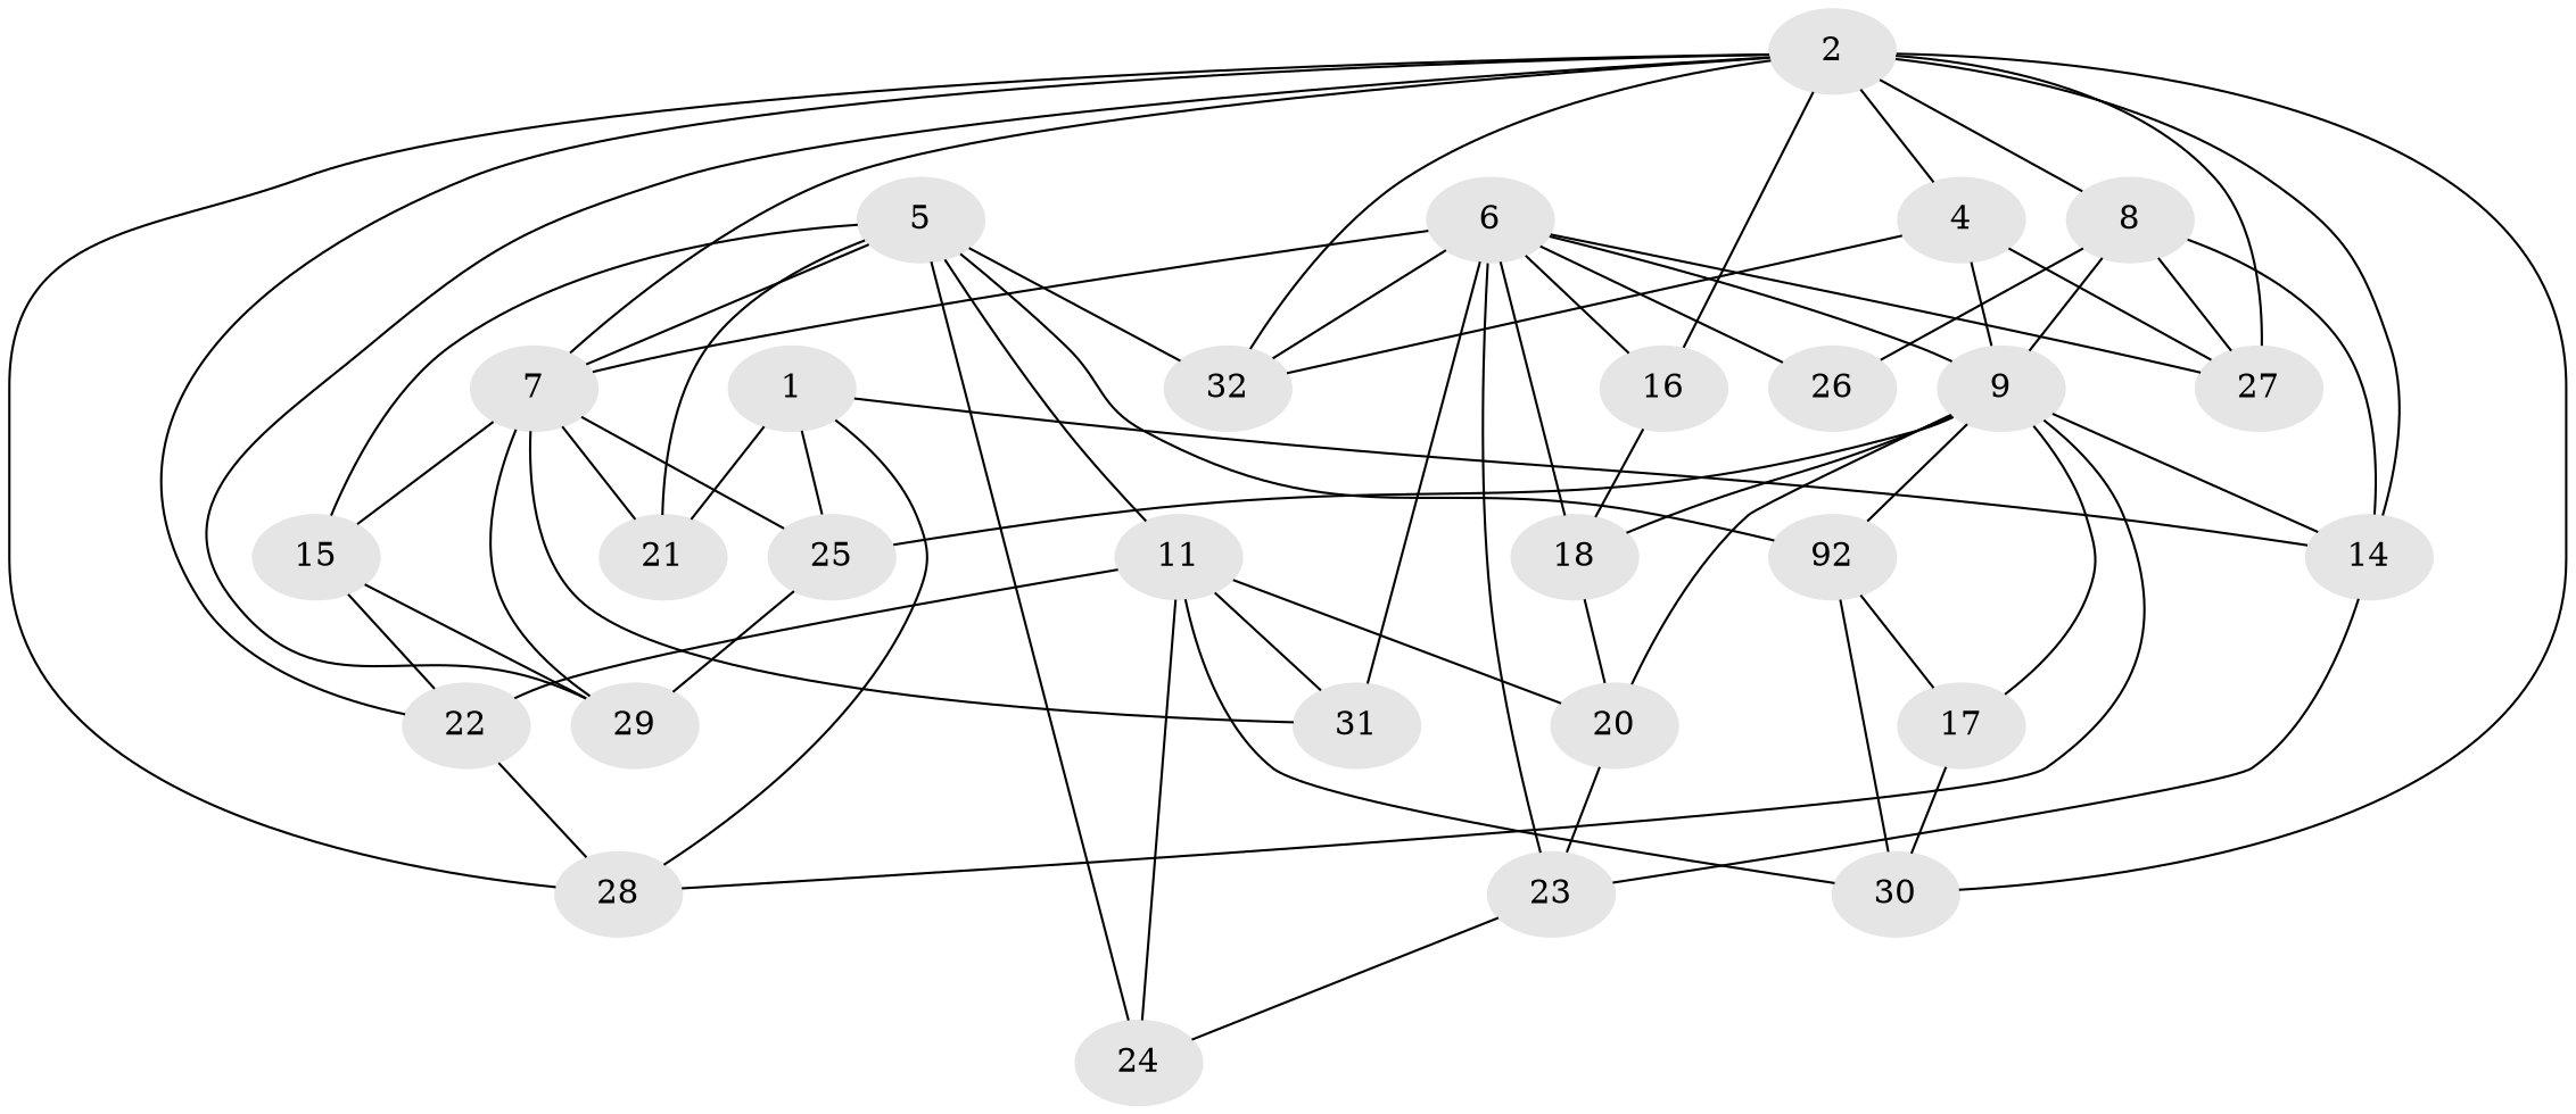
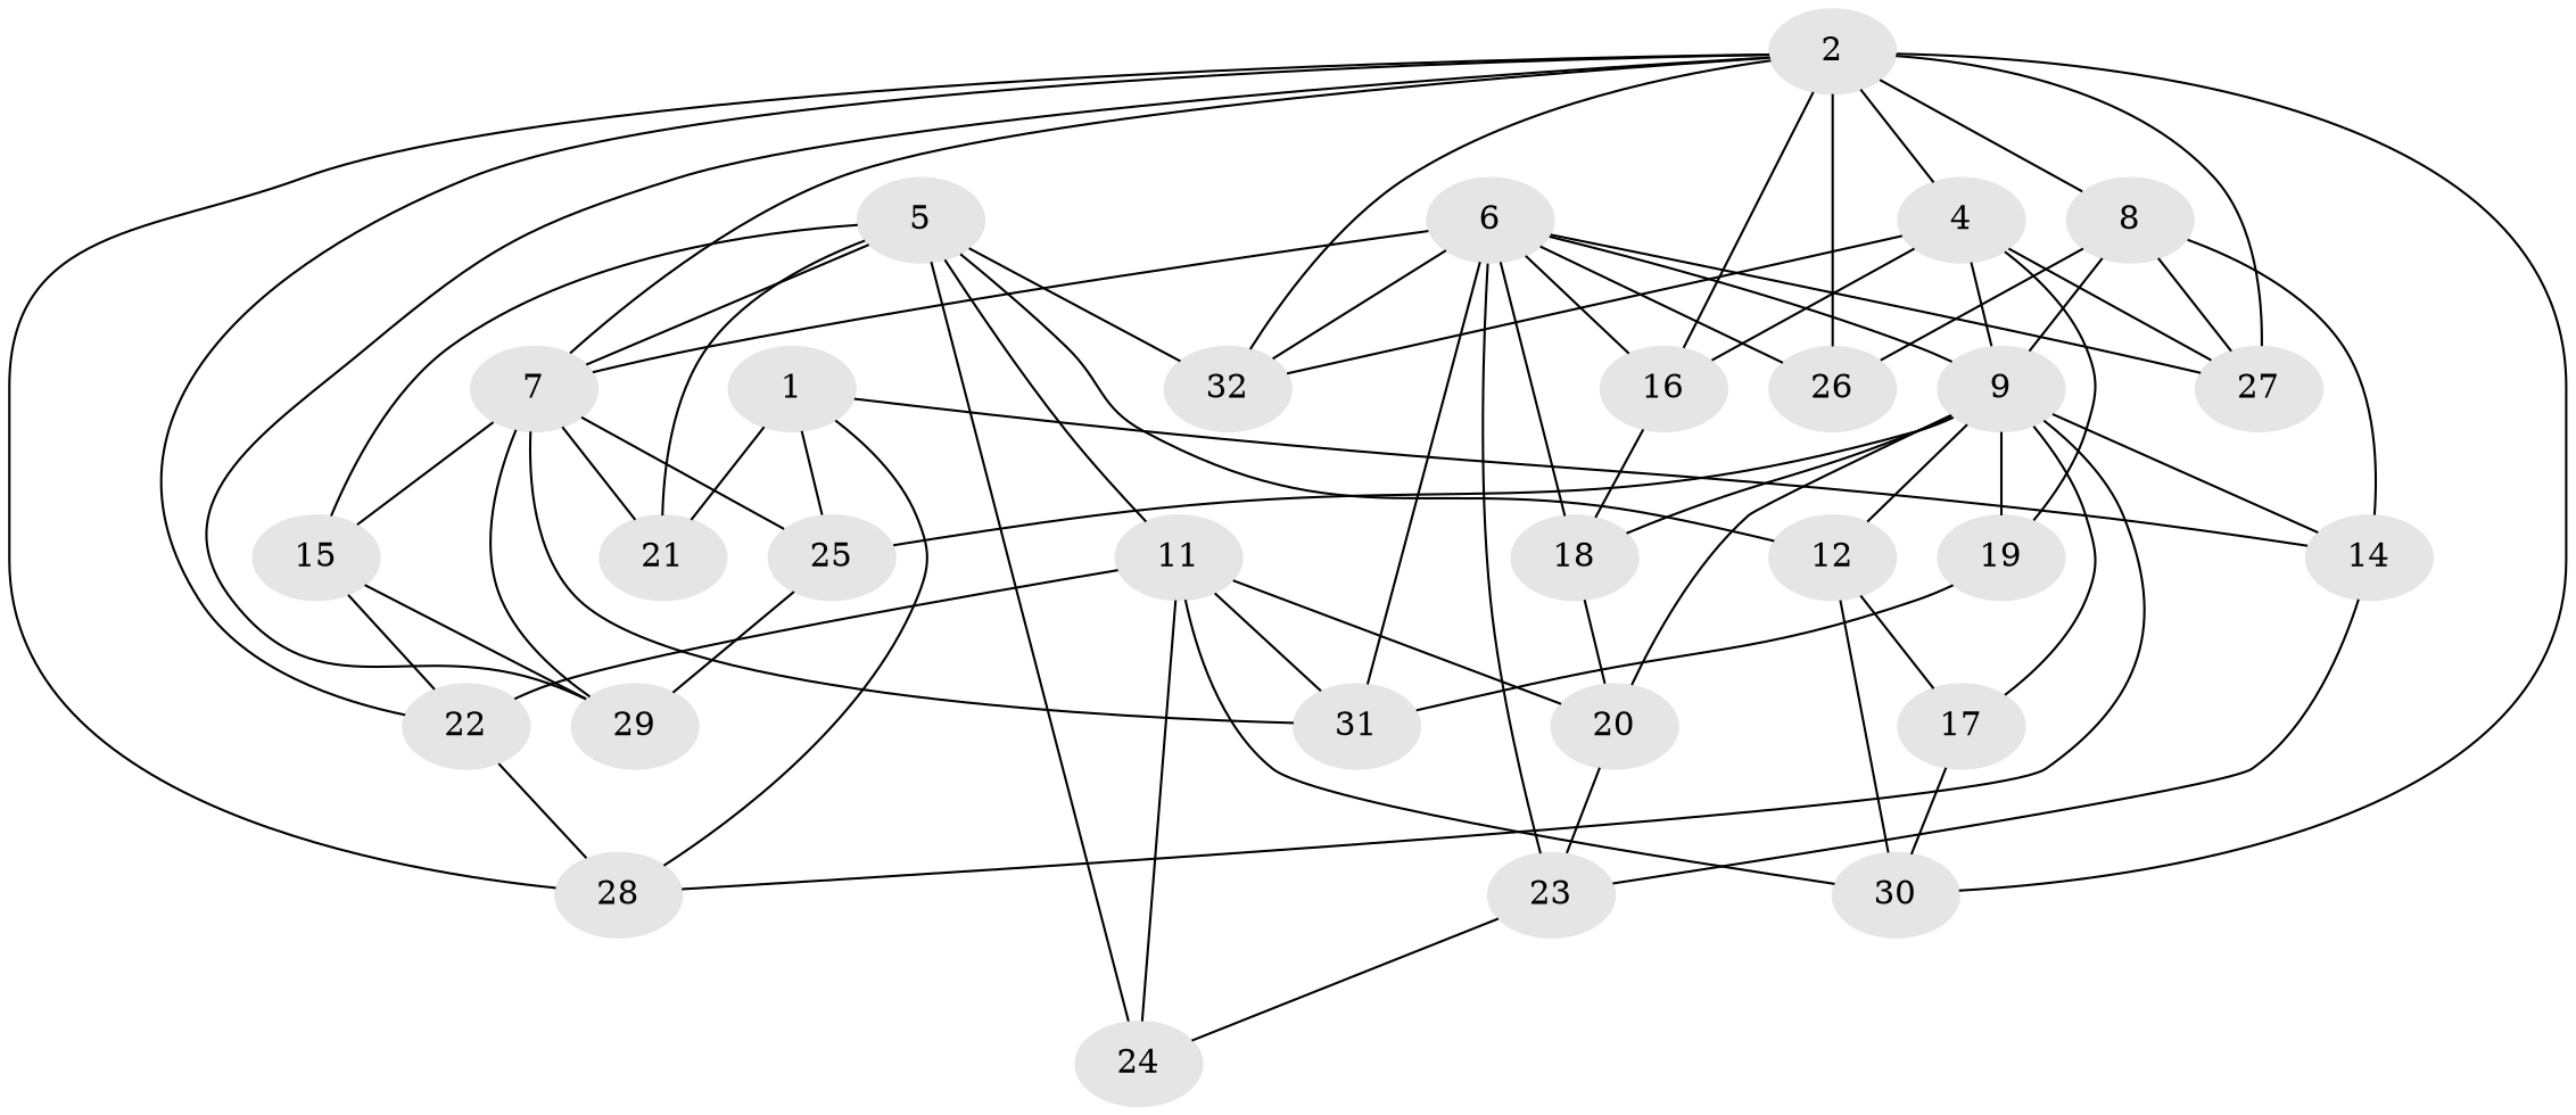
  graph {
    node [color=gray90 style=filled]
    edge [weight=1.0]
    1
    14
    21
    25
    28
    23
    29
    2
    4
    7
    8
    16
    22
    27
    30
    32
    9
+   19
    15
    31
    26
    18
    5
    11
-   12 [label=92]
+   12
    24
    17
    20
    6
    1 -- 14
    1 -- 21
    1 -- 25
    1 -- 28
    14 -- 23
    25 -- 29
    23 -- 24
-   2 -- 14
+   2 -- 26
    2 -- 28
    2 -- 29
    2 -- 4
    2 -- 7
    2 -- 8 [weight=2.0]
    2 -- 16
    2 -- 22
    2 -- 27
    2 -- 30
    2 -- 32
+   4 -- 16
    4 -- 27
    4 -- 32
    4 -- 9
+   4 -- 19 [weight=2.0]
    7 -- 21
    7 -- 25
    7 -- 29
    7 -- 15
    7 -- 31
    8 -- 14 [weight=2.0]
    8 -- 27
    8 -- 9
    8 -- 26
    16 -- 18
    22 -- 28
    9 -- 14
    9 -- 25
    9 -- 28
+   9 -- 19
    9 -- 18
    9 -- 12
    9 -- 17
    9 -- 20
+   19 -- 31
    15 -- 29
    15 -- 22
    18 -- 20
    5 -- 21
    5 -- 7
    5 -- 32
    5 -- 15
    5 -- 11
    5 -- 12
    5 -- 24
    11 -- 22 [weight=3.0]
    11 -- 30
    11 -- 31
    11 -- 24
    11 -- 20
    12 -- 30
    12 -- 17
    17 -- 30
    20 -- 23
    6 -- 23
    6 -- 7 [weight=3.0]
    6 -- 16
    6 -- 27
    6 -- 32
    6 -- 9
    6 -- 31
    6 -- 26 [weight=2.0]
    6 -- 18
  }
